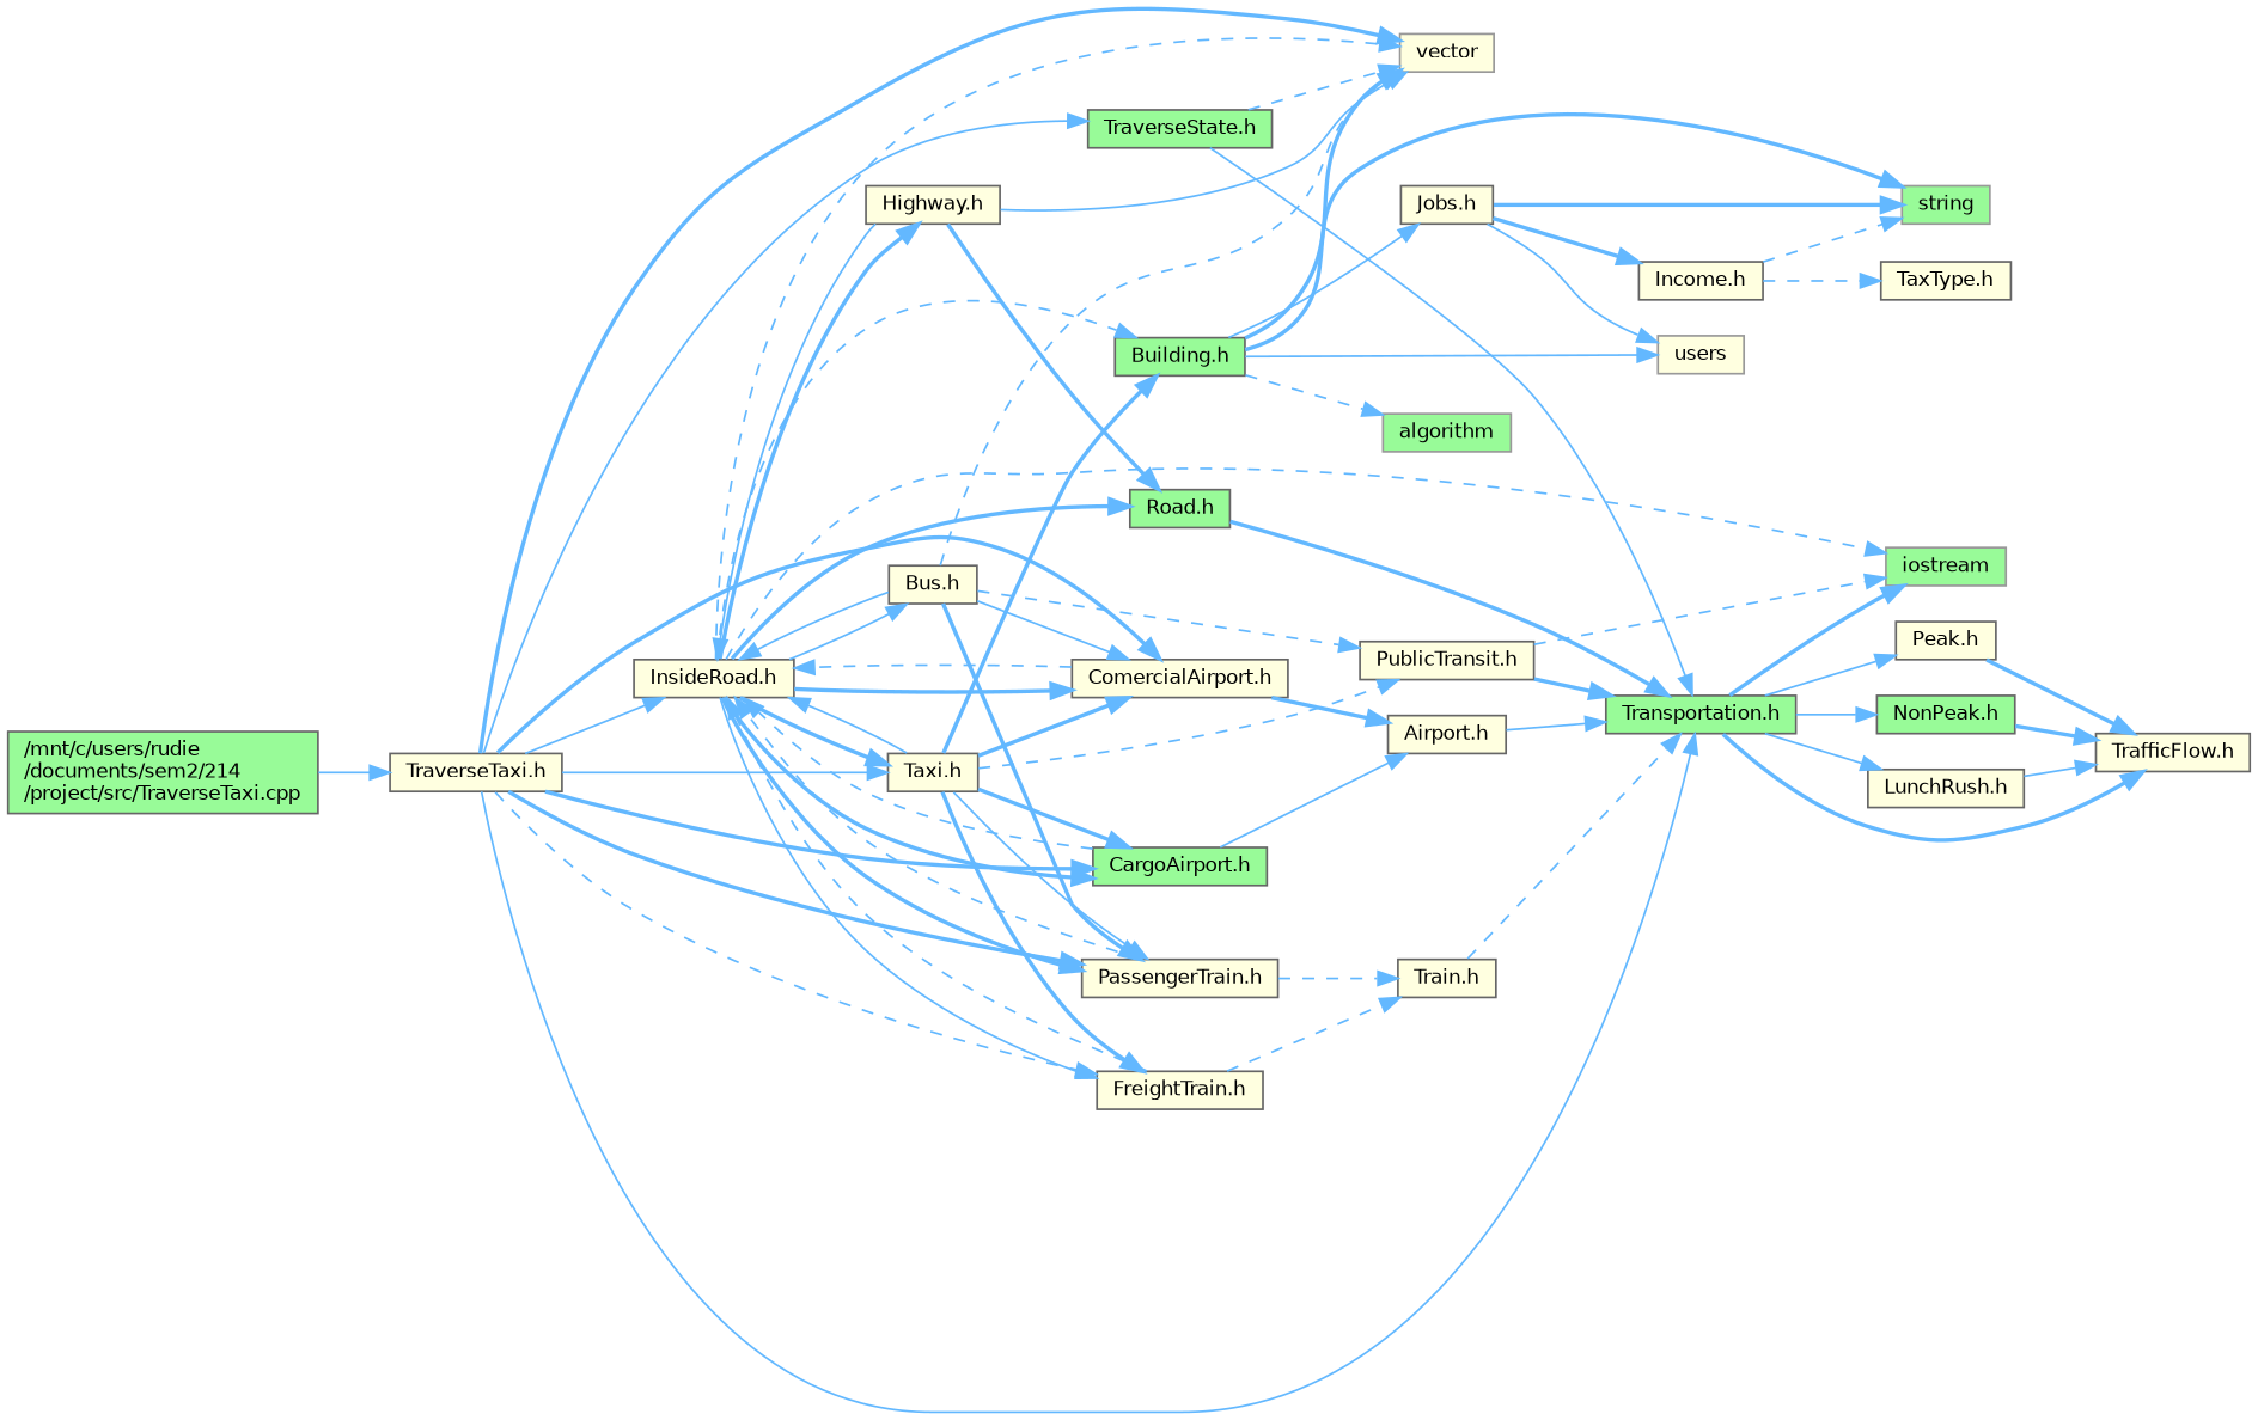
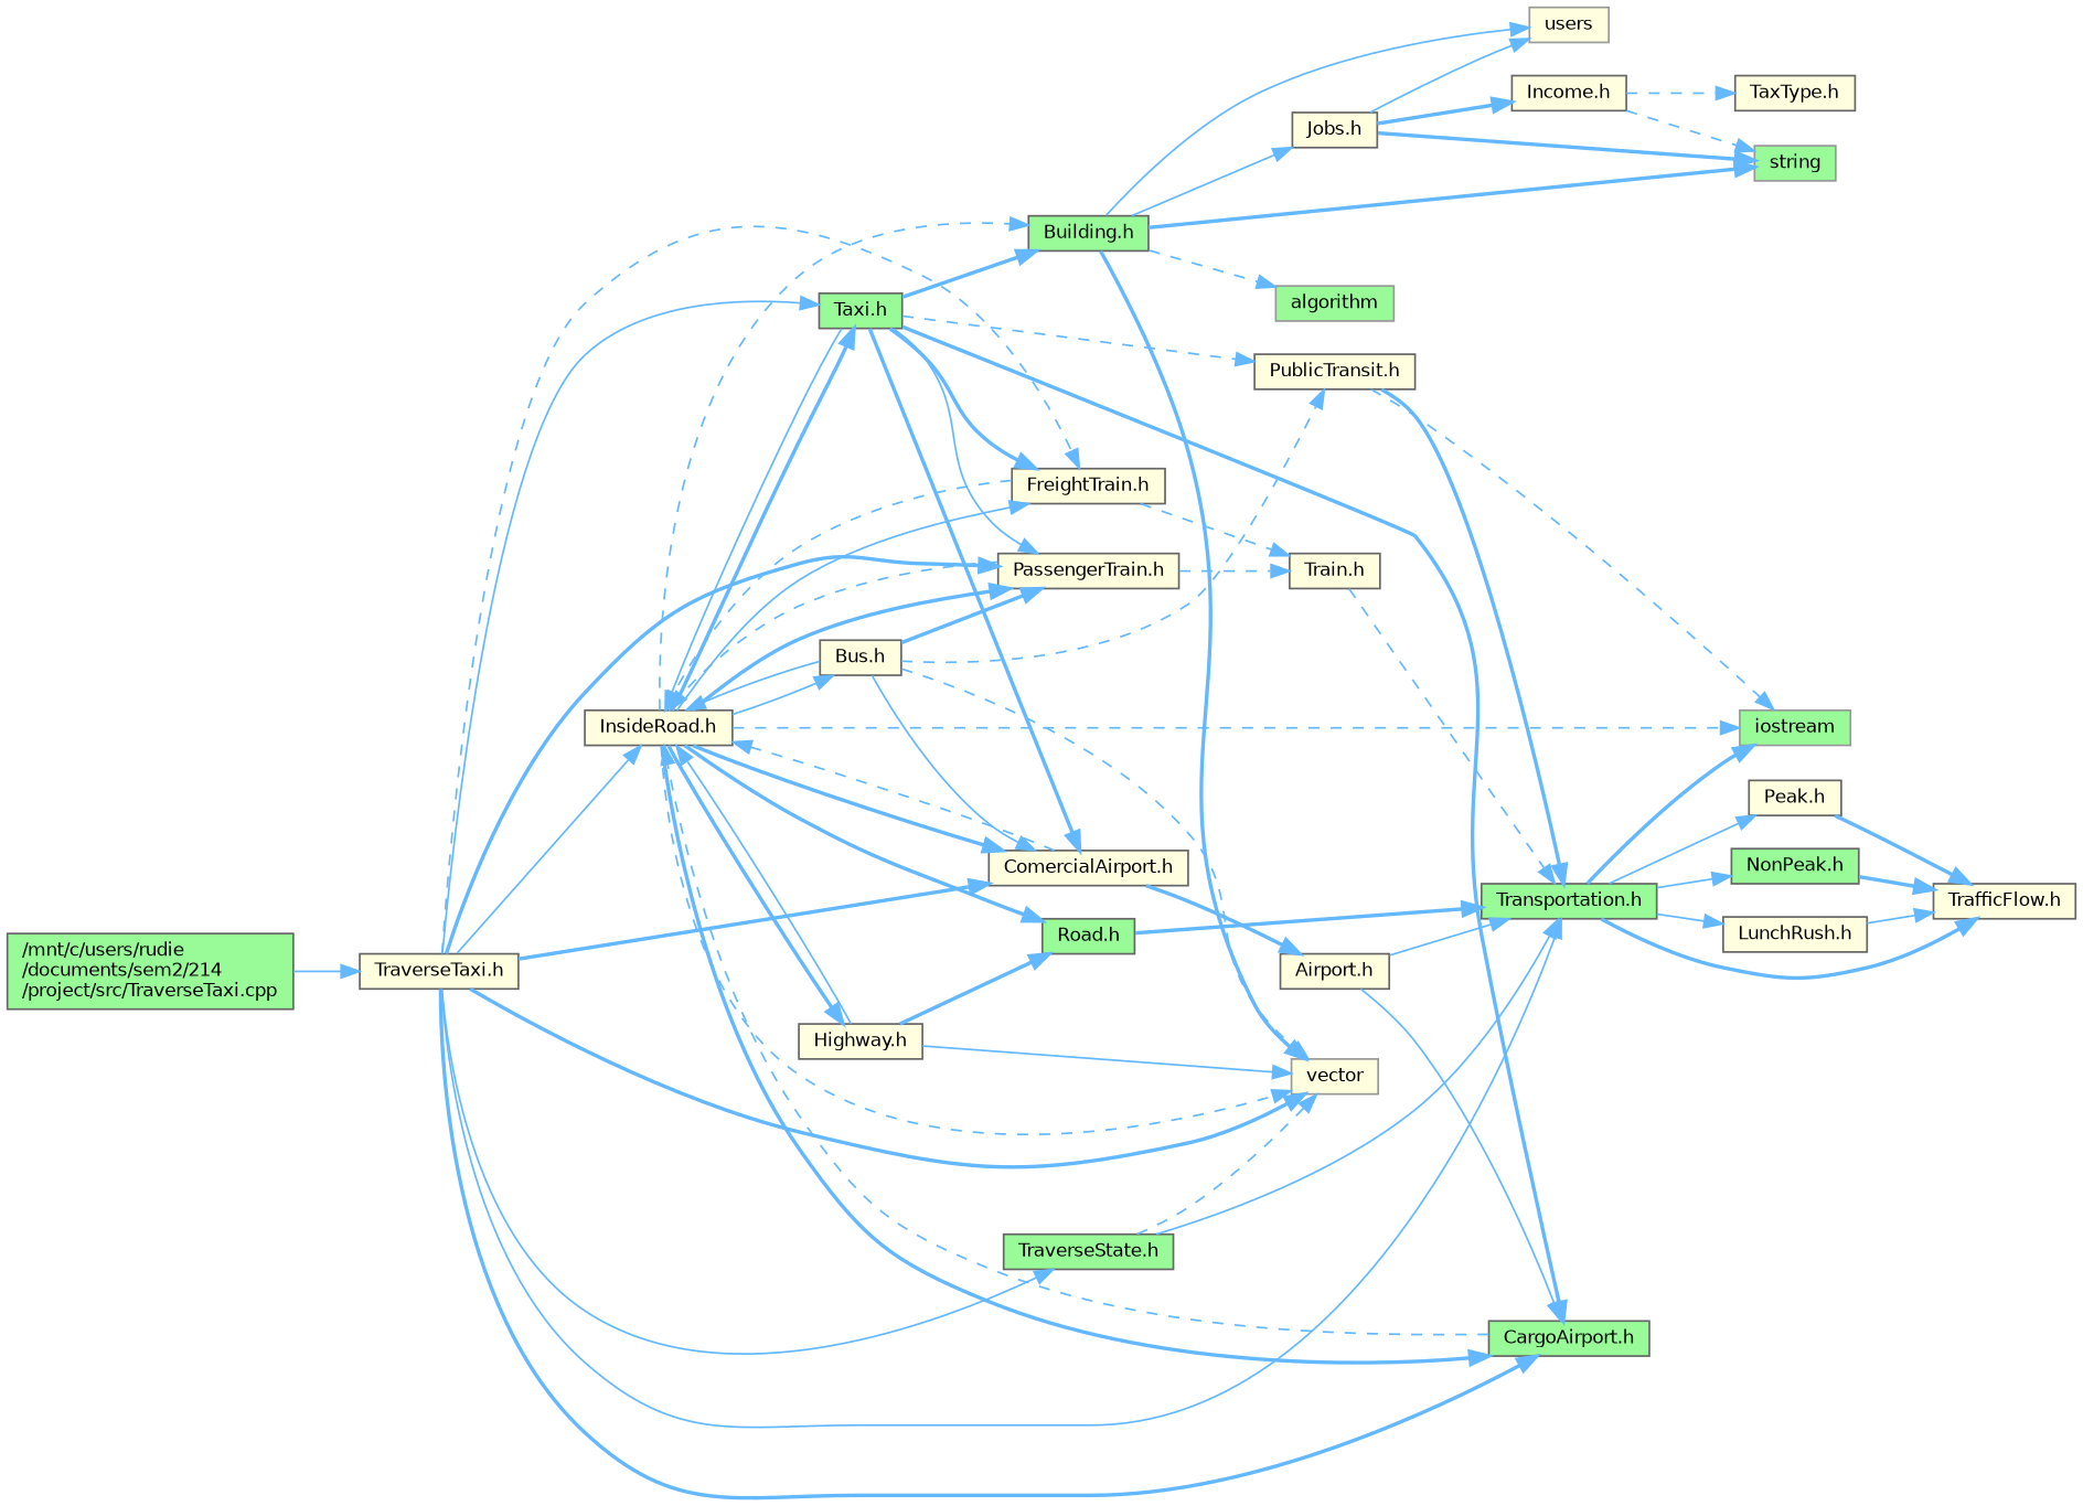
  digraph {
    rankdir=LR
    node [color=grey40 fillcolor=lightyellow fontname=Helvetica fontsize=10 shape=box style=filled]
    edge [color=steelblue1 fontname=Helvetica fontsize=10 labelfontname=Helvetica labelfontsize=10 style=bold]
    n1 [color=gray40 fillcolor=palegreen fontcolor=black height=0.2 label="/mnt/c/users/rudie\l/documents/sem2/214\l/project/src/TraverseTaxi.cpp" width=0.4]
    n2 [height=0.2 label="TraverseTaxi.h" width=0.4]
    n3 [color=grey60 height=0.2 label=vector width=0.4]
    n4 [fillcolor=palegreen height=0.2 label="TraverseState.h" width=0.4]
    n5 [fillcolor=palegreen height=0.2 label="Transportation.h" width=0.4]
    n6 [height=0.2 label="InsideRoad.h" width=0.4]
    n7 [height=0.2 label="ComercialAirport.h" width=0.4]
    n8 [height=0.2 label="PassengerTrain.h" width=0.4]
-   n9 [height=0.2 label="Taxi.h" width=0.4]
+   n9 [fillcolor=palegreen height=0.2 label="Taxi.h" width=0.4]
    n10 [fillcolor=palegreen height=0.2 label="CargoAirport.h" width=0.4]
    n11 [height=0.2 label="FreightTrain.h" width=0.4]
    n12 [color=grey60 fillcolor=palegreen height=0.2 label=iostream width=0.4]
    n13 [height=0.2 label="TrafficFlow.h" width=0.4]
    n14 [height=0.2 label="Peak.h" width=0.4]
    n15 [fillcolor=palegreen height=0.2 label="NonPeak.h" width=0.4]
    n16 [height=0.2 label="LunchRush.h" width=0.4]
    n17 [fillcolor=palegreen height=0.2 label="Road.h" width=0.4]
    n18 [height=0.2 label="Highway.h" width=0.4]
    n19 [height=0.2 label="Bus.h" width=0.4]
    n20 [fillcolor=palegreen height=0.2 label="Building.h" width=0.4]
    n21 [height=0.2 label="Airport.h" width=0.4]
    n22 [height=0.2 label="Train.h" width=0.4]
    n23 [height=0.2 label="PublicTransit.h" width=0.4]
    n24 [color=grey60 fillcolor=palegreen height=0.2 label=string width=0.4]
    n25 [color=grey60 height=0.2 label=users width=0.4]
    n26 [color=grey60 fillcolor=palegreen height=0.2 label=algorithm width=0.4]
    n27 [height=0.2 label="Jobs.h" width=0.4]
    n28 [height=0.2 label="Income.h" width=0.4]
    n29 [height=0.2 label="TaxType.h" width=0.4]
    n1 -> n2 [style=solid]
    n2 -> n3
    n2 -> n4 [style=solid]
    n2 -> n5 [style=solid]
    n2 -> n6 [style=solid]
    n2 -> n7
    n2 -> n8
    n2 -> n9 [style=solid]
    n2 -> n10
    n2 -> n11 [style=dashed]
    n4 -> n3 [style=dashed]
    n4 -> n5 [style=solid]
    n5 -> n12
    n5 -> n13
    n5 -> n14 [style=solid]
    n5 -> n15 [style=solid]
    n5 -> n16 [style=solid]
    n6 -> n3 [style=dashed]
    n6 -> n7
    n6 -> n8
    n6 -> n9
    n6 -> n10
    n6 -> n11 [style=solid]
    n6 -> n12 [style=dashed]
    n6 -> n17
    n6 -> n18
    n6 -> n19 [style=solid]
    n6 -> n20 [style=dashed]
    n7 -> n6 [style=dashed]
    n7 -> n21
    n8 -> n6 [style=dashed]
    n8 -> n22 [style=dashed]
    n9 -> n6 [style=solid]
    n9 -> n7
    n9 -> n8 [style=solid]
    n9 -> n10
    n9 -> n11
    n9 -> n20
    n9 -> n23 [style=dashed]
    n10 -> n6 [style=dashed]
-   n10 -> n21 [style=solid]
+   n21 -> n10 [style=solid]
    n11 -> n6 [style=dashed]
    n11 -> n22 [style=dashed]
    n14 -> n13
    n15 -> n13
    n16 -> n13 [style=solid]
    n17 -> n5
    n18 -> n3 [style=solid]
    n18 -> n6 [style=solid]
    n18 -> n17
    n19 -> n3 [style=dashed]
    n19 -> n6 [style=solid]
    n19 -> n7 [style=solid]
    n19 -> n8
    n19 -> n23 [style=dashed]
    n20 -> n3
    n20 -> n24
    n20 -> n25 [style=solid]
    n20 -> n26 [style=dashed]
    n20 -> n27 [style=solid]
    n21 -> n5 [style=solid]
    n22 -> n5 [style=dashed]
    n23 -> n5
    n23 -> n12 [style=dashed]
    n27 -> n24
    n27 -> n25 [style=solid]
    n27 -> n28
    n28 -> n24 [style=dashed]
    n28 -> n29 [style=dashed]
  }
